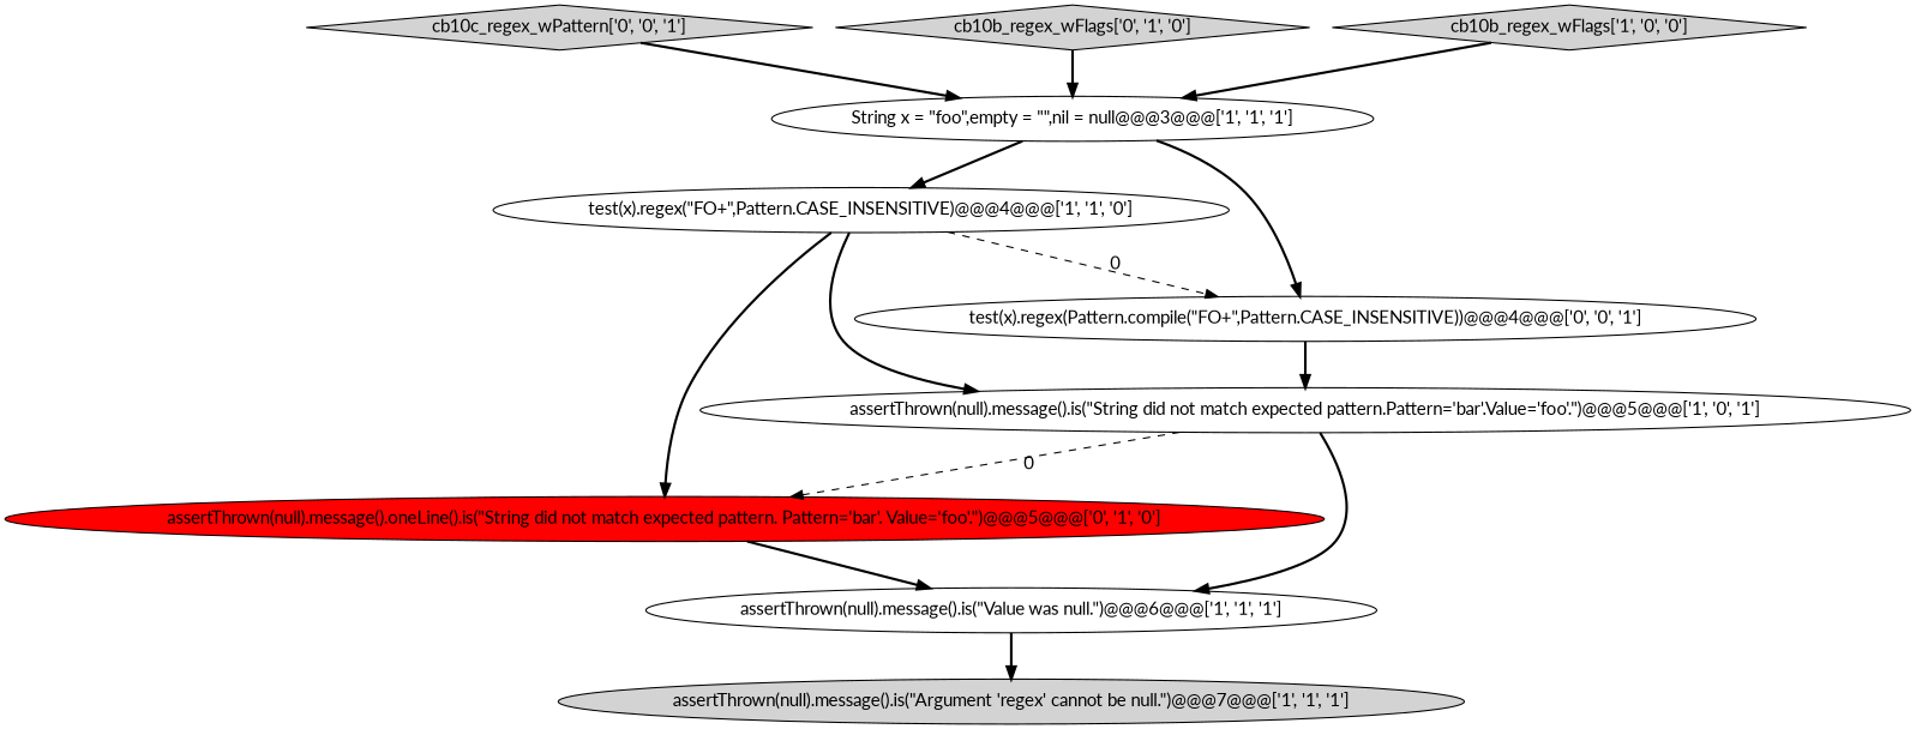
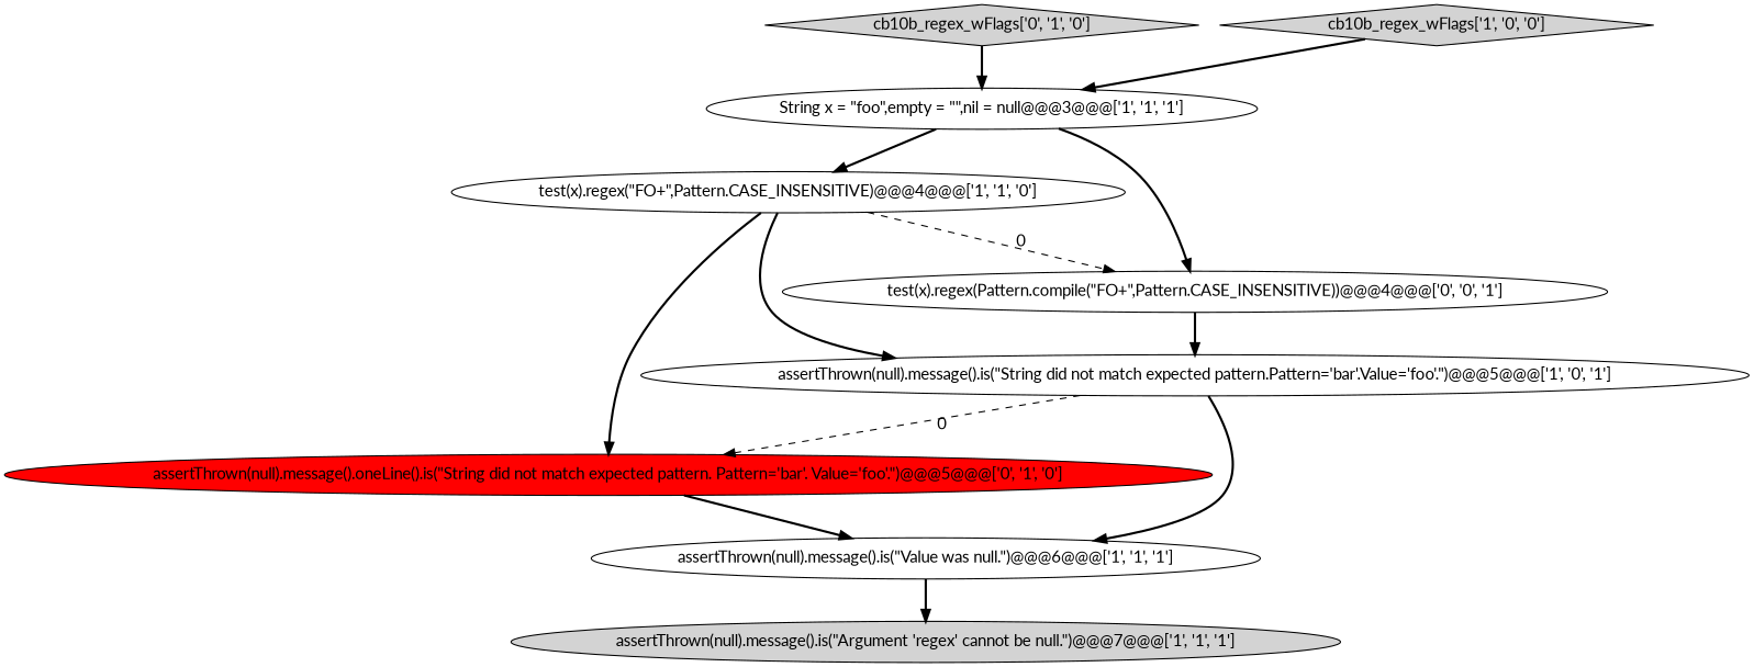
  digraph {
    fontname=Lato
    node [fillcolor=white shape=ellipse style=filled fontname=Lato]
    edge [style=bold fontname=Lato]
    n1 [label="test(x).regex(\"FO+\",Pattern.CASE_INSENSITIVE)@@@4@@@['1', '1', '0']"]
    n2 [fillcolor=red label="assertThrown(null).message().oneLine().is(\"String did not match expected pattern. Pattern='bar'. Value='foo'.\")@@@5@@@['0', '1', '0']"]
    n3 [label="assertThrown(null).message().is(\"String did not match expected pattern.Pattern='bar'.Value='foo'.\")@@@5@@@['1', '0', '1']"]
    n4 [label="test(x).regex(Pattern.compile(\"FO+\",Pattern.CASE_INSENSITIVE))@@@4@@@['0', '0', '1']"]
-   n5 [fillcolor=lightgray label="cb10c_regex_wPattern['0', '0', '1']" shape=diamond]
    n6 [label="String x = \"foo\",empty = \"\",nil = null@@@3@@@['1', '1', '1']"]
    n7 [label="assertThrown(null).message().is(\"Value was null.\")@@@6@@@['1', '1', '1']"]
    n8 [fillcolor=lightgray label="assertThrown(null).message().is(\"Argument 'regex' cannot be null.\")@@@7@@@['1', '1', '1']"]
    n9 [fillcolor=lightgray label="cb10b_regex_wFlags['0', '1', '0']" shape=diamond]
    n10 [fillcolor=lightgray label="cb10b_regex_wFlags['1', '0', '0']" shape=diamond]
    n1 -> n2
    n1 -> n3
    n1 -> n4 [label=0 style=dashed]
    n2 -> n7
    n3 -> n2 [label=0 style=dashed]
    n3 -> n7
    n4 -> n3
-   n5 -> n6
    n6 -> n1
    n6 -> n4
    n7 -> n8
    n9 -> n6
    n10 -> n6
  }
